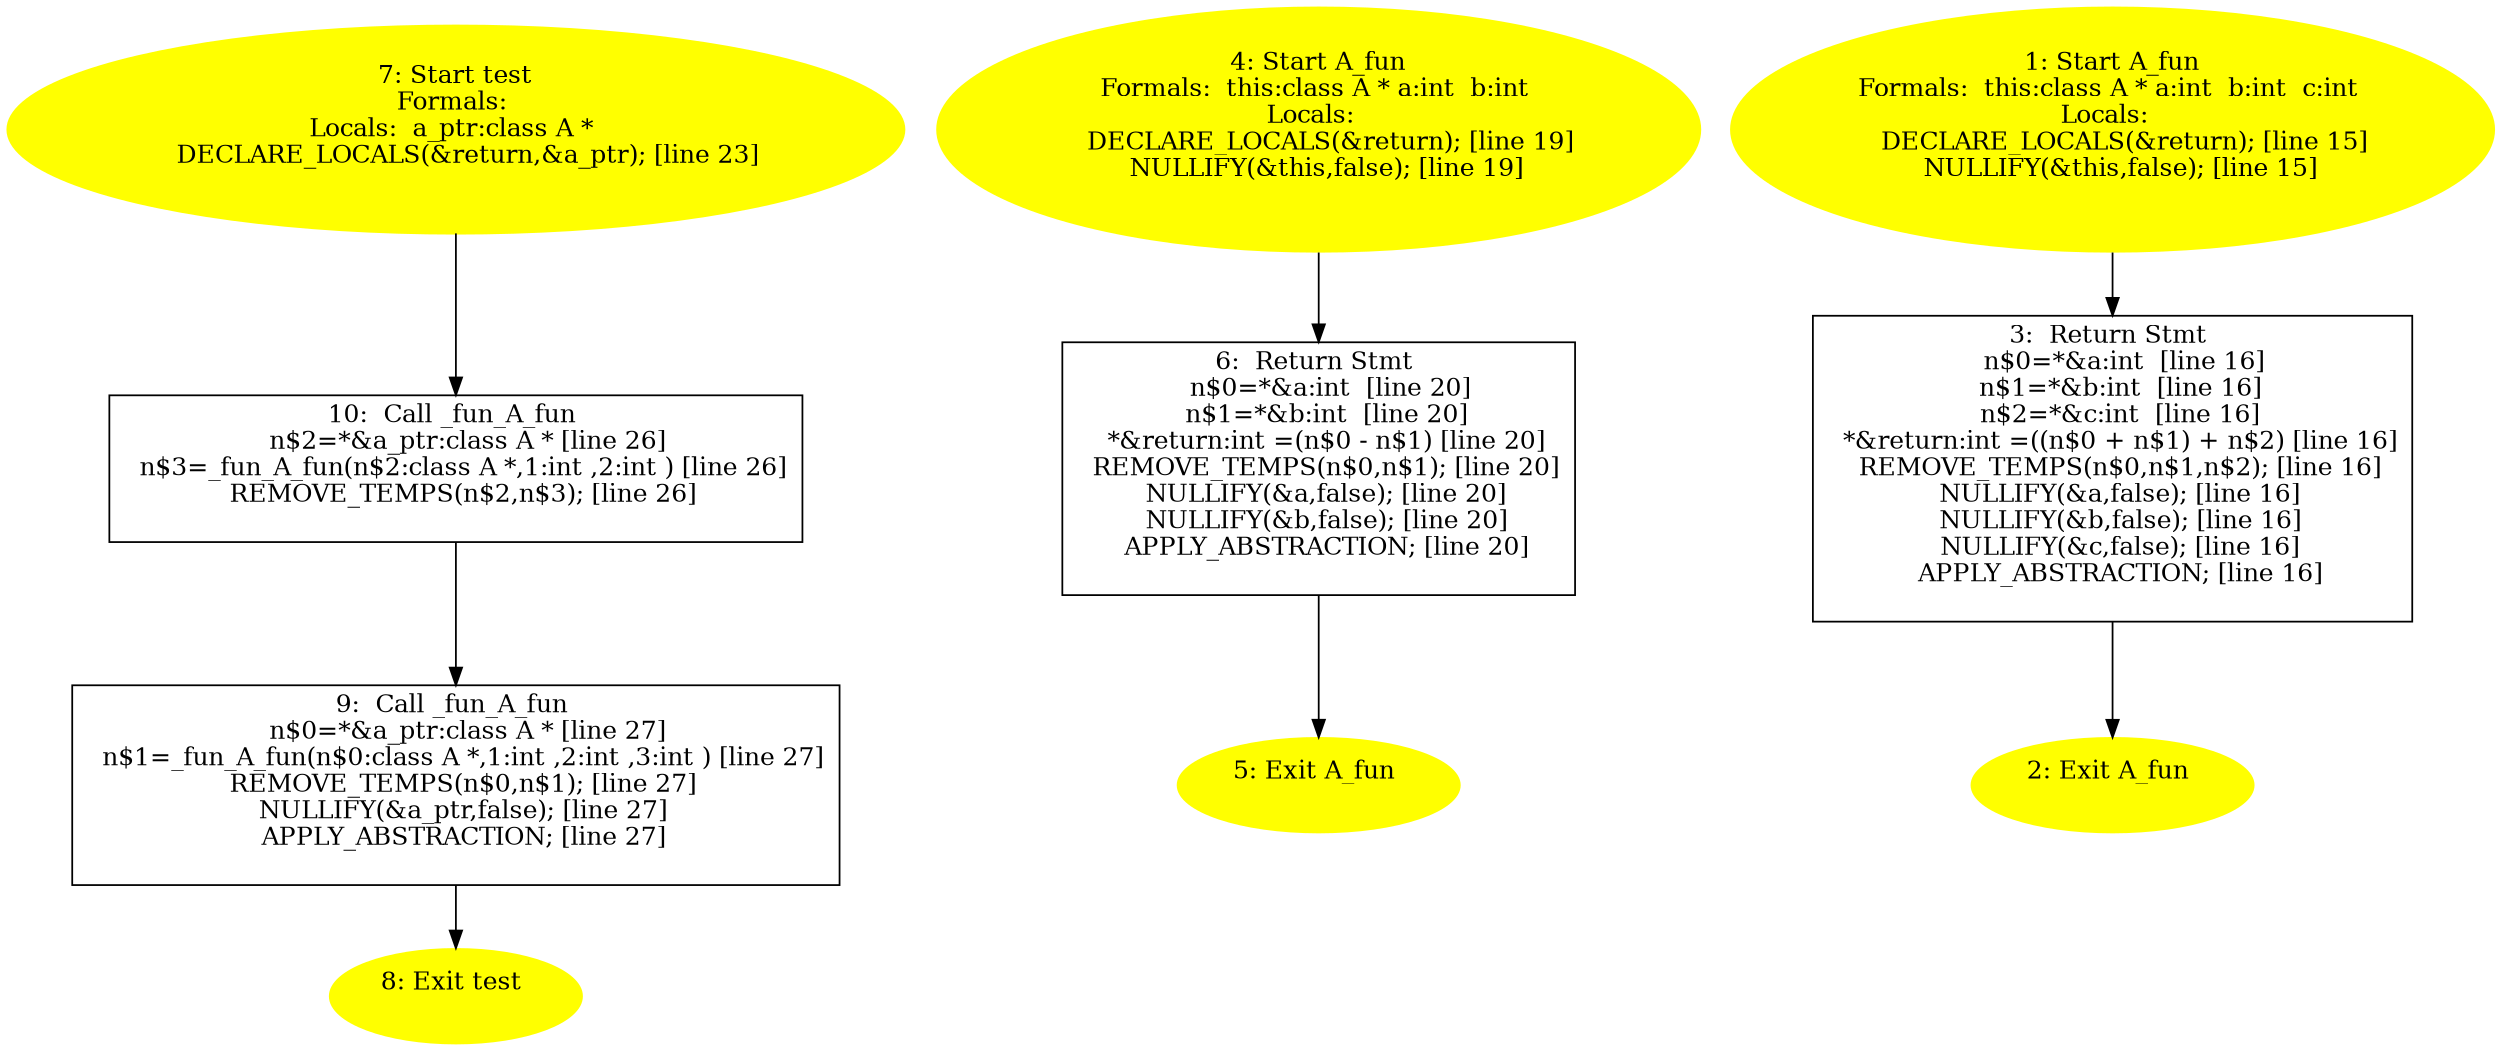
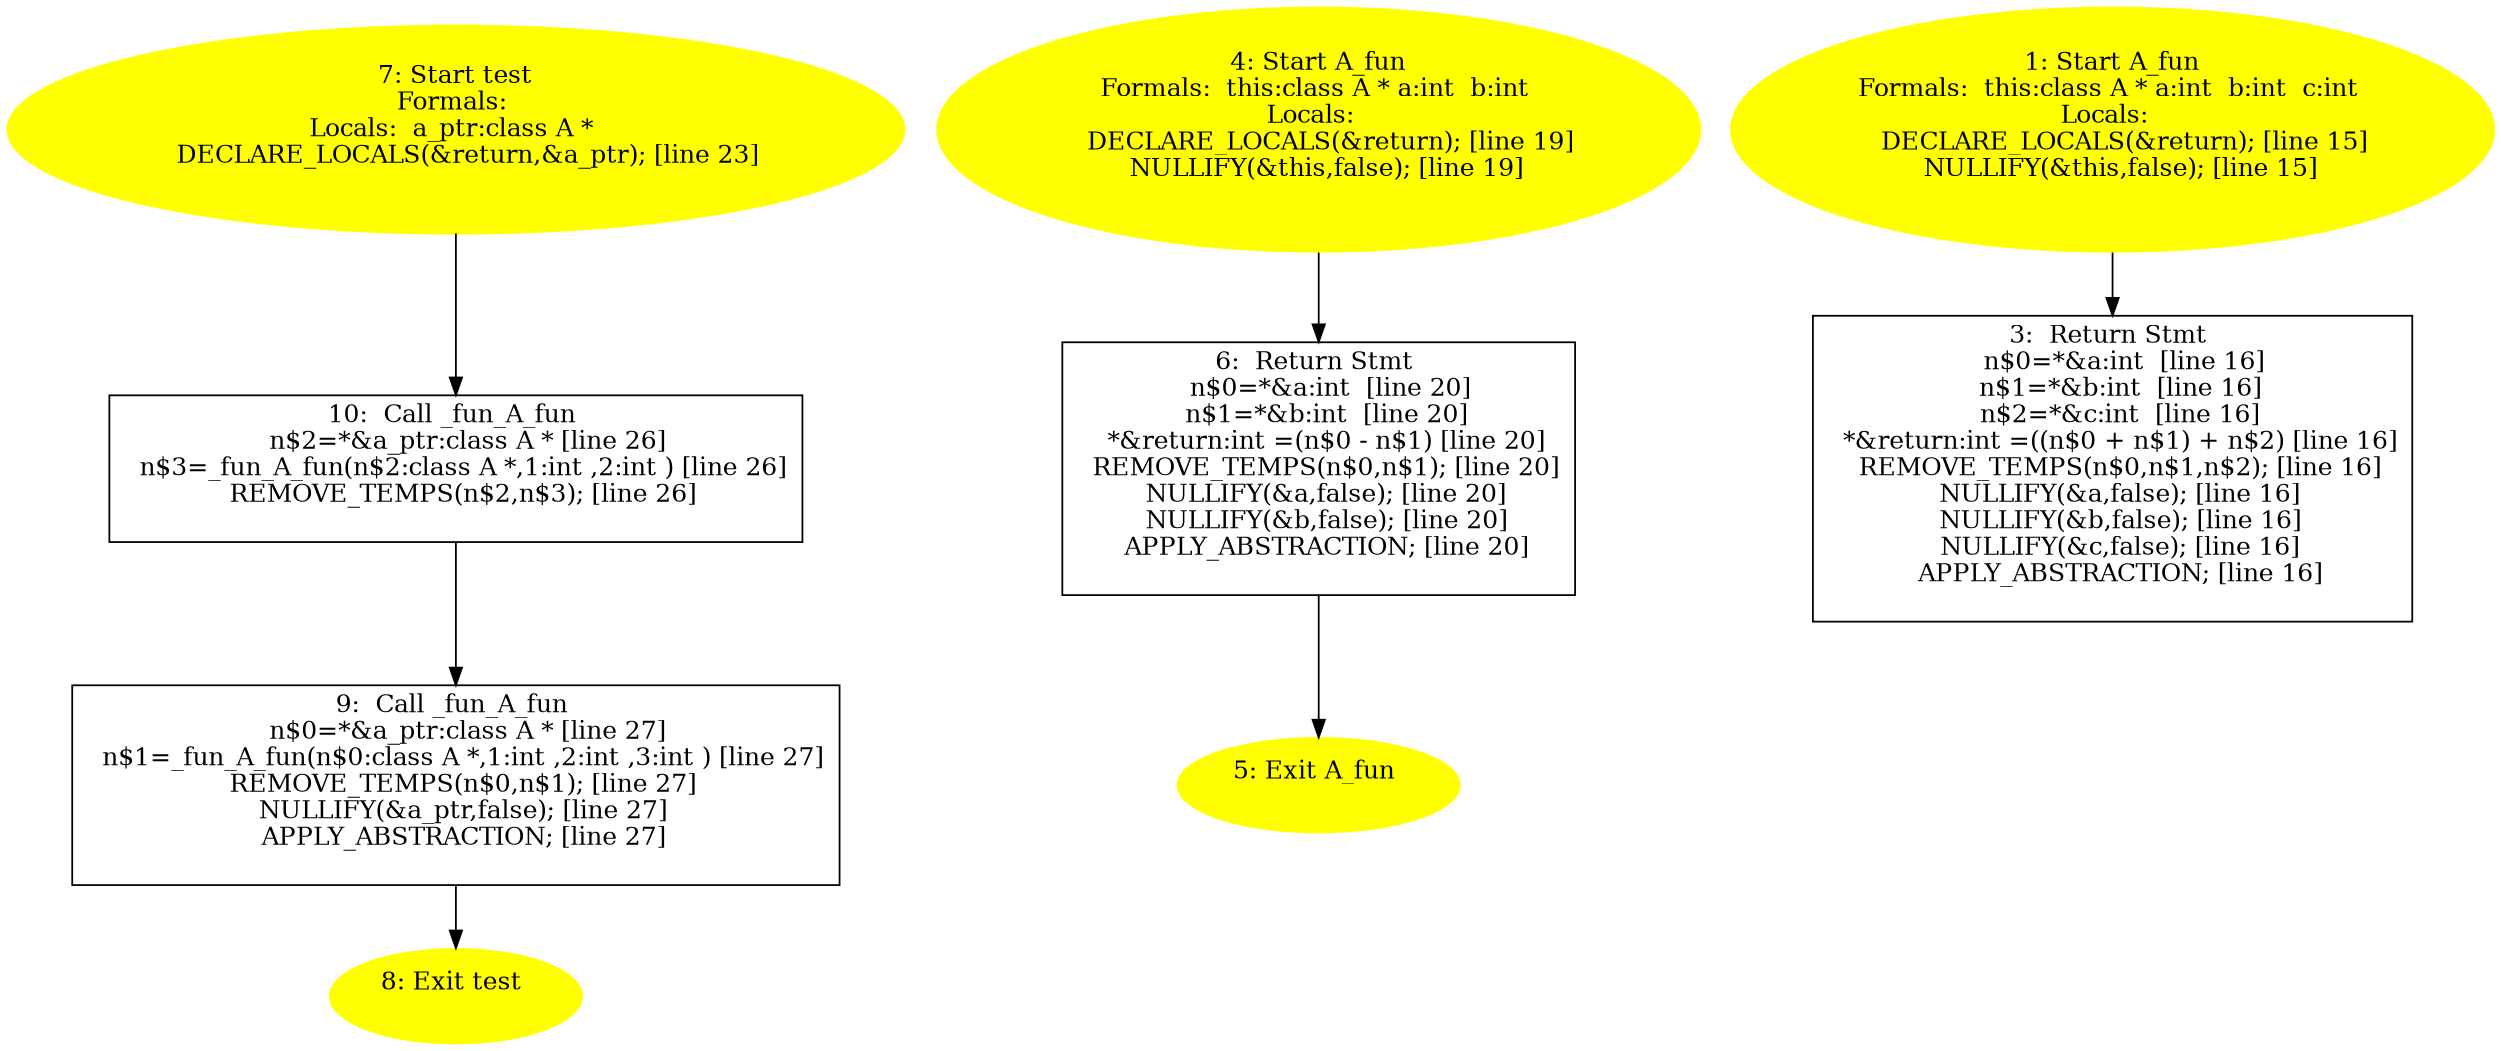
  digraph {
    node [color=yellow style=filled]
    n1 [label="10:  Call _fun_A_fun \n   n$2=*&a_ptr:class A * [line 26]\n  n$3=_fun_A_fun(n$2:class A *,1:int ,2:int ) [line 26]\n  REMOVE_TEMPS(n$2,n$3); [line 26]\n " shape=box color="" style=""]
    n2 [label="9:  Call _fun_A_fun \n   n$0=*&a_ptr:class A * [line 27]\n  n$1=_fun_A_fun(n$0:class A *,1:int ,2:int ,3:int ) [line 27]\n  REMOVE_TEMPS(n$0,n$1); [line 27]\n  NULLIFY(&a_ptr,false); [line 27]\n  APPLY_ABSTRACTION; [line 27]\n " shape=box color="" style=""]
    n3 [label="8: Exit test \n  "]
    n4 [label="7: Start test\nFormals: \nLocals:  a_ptr:class A * \n   DECLARE_LOCALS(&return,&a_ptr); [line 23]\n "]
    n5 [label="6:  Return Stmt \n   n$0=*&a:int  [line 20]\n  n$1=*&b:int  [line 20]\n  *&return:int =(n$0 - n$1) [line 20]\n  REMOVE_TEMPS(n$0,n$1); [line 20]\n  NULLIFY(&a,false); [line 20]\n  NULLIFY(&b,false); [line 20]\n  APPLY_ABSTRACTION; [line 20]\n " shape=box color="" style=""]
    n6 [label="5: Exit A_fun \n  "]
    n7 [label="4: Start A_fun\nFormals:  this:class A * a:int  b:int \nLocals:  \n   DECLARE_LOCALS(&return); [line 19]\n  NULLIFY(&this,false); [line 19]\n "]
    n8 [label="3:  Return Stmt \n   n$0=*&a:int  [line 16]\n  n$1=*&b:int  [line 16]\n  n$2=*&c:int  [line 16]\n  *&return:int =((n$0 + n$1) + n$2) [line 16]\n  REMOVE_TEMPS(n$0,n$1,n$2); [line 16]\n  NULLIFY(&a,false); [line 16]\n  NULLIFY(&b,false); [line 16]\n  NULLIFY(&c,false); [line 16]\n  APPLY_ABSTRACTION; [line 16]\n " shape=box color="" style=""]
-   n9 [label="2: Exit A_fun \n  "]
    n10 [label="1: Start A_fun\nFormals:  this:class A * a:int  b:int  c:int \nLocals:  \n   DECLARE_LOCALS(&return); [line 15]\n  NULLIFY(&this,false); [line 15]\n "]
    n1 -> n2
    n2 -> n3
    n4 -> n1
    n5 -> n6
    n7 -> n5
-   n8 -> n9
    n10 -> n8
  }
